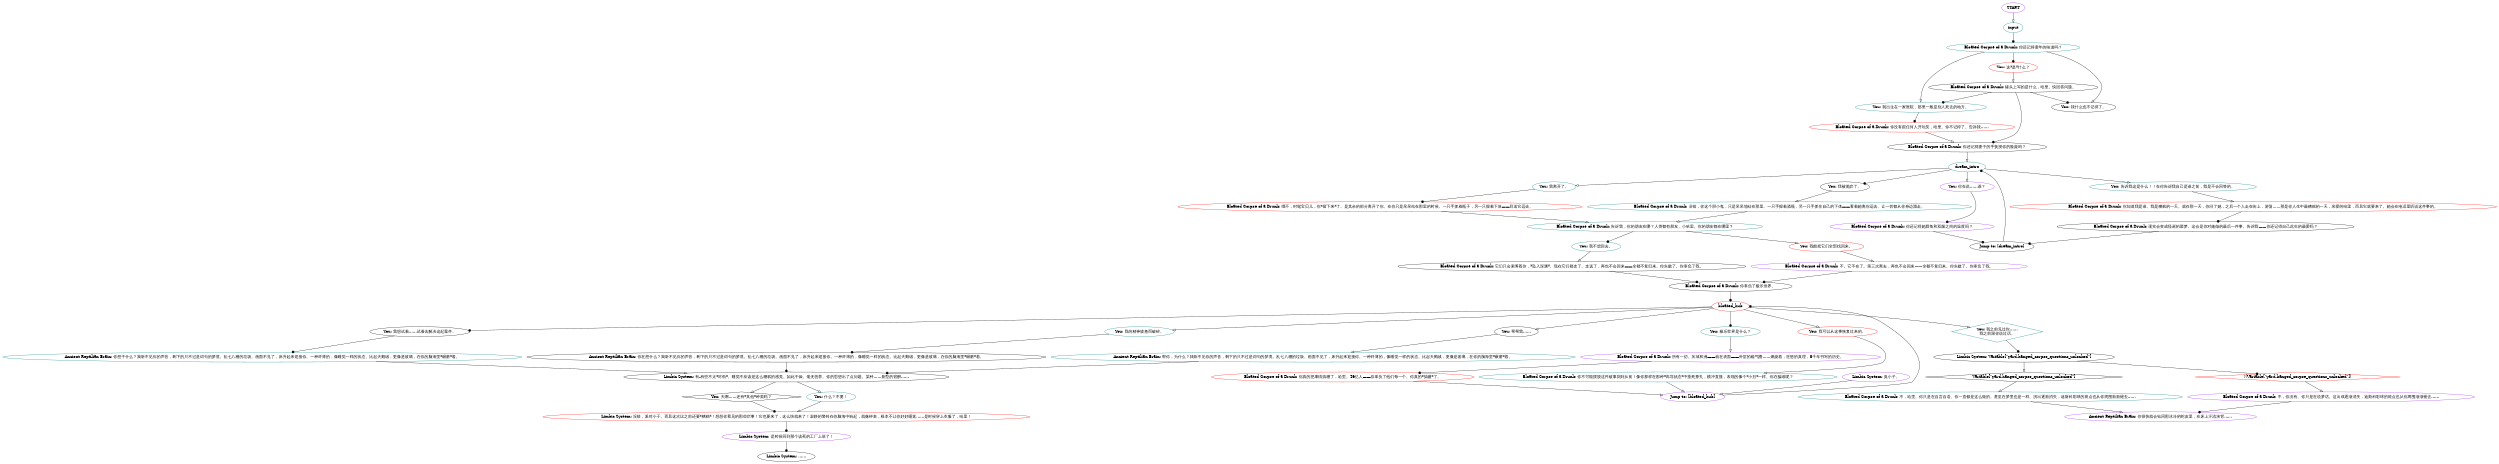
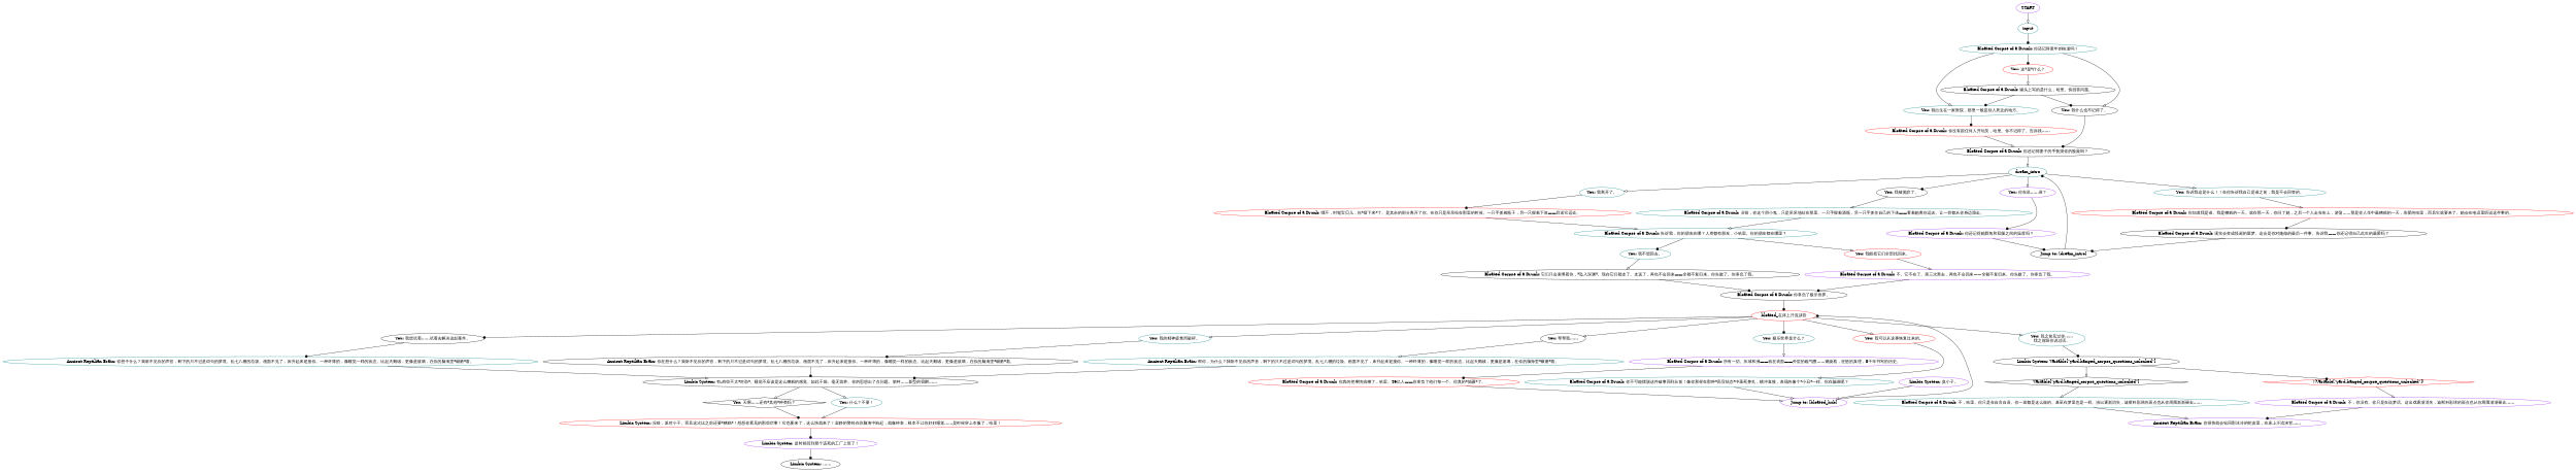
  digraph {
    node [color=teal]
    edge [arrowhead=onormal]
    n1 [color=purple label=START]
    n2 [label=input]
    n3 [label="Bloated Corpse of a Drunk: 你还记得童年的味道吗？"]
    n4 [label="You: 我出生在一家医院，那里一般是别人死去的地方。"]
    n5 [color=black label="You: 我什么也不记得了。"]
    n6 [color=red label="You: 这*是*什么？"]
    n7 [color=red label="Bloated Corpse of a Drunk: 你没有跟任何人开玩笑，哈里。你不记得了。告诉我……"]
    n8 [color=black label="Bloated Corpse of a Drunk: 你还记得妻子的手抚摸你的脸庞吗？"]
    n9 [label="You: 告诉我这是什么！！在你告诉我自己是谁之前，我是不会回答的。"]
    n10 [color=red label="Bloated Corpse of a Drunk: 你知道我是谁。我是糟糕的一天。就在那一天，你问了她，之后一个人走在街上，游荡……那是你人生中最糟糕的一天，亲爱的哈里，而且它就要来了。她会在电话里听说这件事的。"]
    n11 [color=black label="Bloated Corpse of a Drunk: 现实会变成怪诞的噩梦。这会是你对她做的最后一件事。告诉我——你还记得自己此生的最爱吗？"]
    n12 [label="You: 什么？不要！"]
    n13 [color=red label="Limbic System: 没错，派对小子。而且这次比之前还要*糟糕*！想想你看见的那些烂事！它也要来了，这么快就来了！寂静的警铃在你脑海中响起，就像钟表，根本不让你好好睡觉……是时候穿上衣服了，哈里！"]
    n14 [color=purple label="Limbic System: 是时候回到那个该死的工厂上班了！"]
    n15 [label="You: 极乐世界是什么？"]
    n16 [color=purple label="Bloated Corpse of a Drunk: 所有一切。灰域和洲——就在表面——外层的磁气圈……燃烧着，狂怒的真理，8千年书写的历史。"]
    n17 [color=red label="Bloated Corpse of a Drunk: 你真的把事情搞糟了，哈里。46亿人——你辜负了他们每一个。你真的*搞砸*了。"]
    n18 [label=dream_intro]
    n19 [label="You: 我的精神疲惫而破碎。"]
    n20 [color=black label="Ancient Reptilian Brain: 你在想什么？我听不见你的声音，剩下的只不过是词句的梦境。乱七八糟的垃圾。画面不见了，床升起来迎接你。一种纤薄的，像睡觉一样的状态。比起天鹅绒，更像是玻璃，在你的脑海里*碾磨*着。"]
    n21 [color=black label="Limbic System: 有-有些不太*对劲*。睡觉不应该是这么糟糕的感觉。如此干燥。毫无营养。你的思想出了点问题。某种……新型的宿醉……"]
    n22 [color=red label="You: 我能把它们全部找回来。"]
    n23 [color=purple label="Bloated Corpse of a Drunk: 不。它不在了。第三次离去，再也不会回来——全都不复归来。你失败了。你辜负了我。"]
    n24 [color=black label="Bloated Corpse of a Drunk: 你辜负了极乐世界。"]
    n25 [color=black label="You: 天啊……还有*其他*种类吗？" shape=diamond]
    n26 [color=purple label="Jump to: [bloated_hub]"]
-   n27 [color=red label=bloated_hub]
+   n27 [color=red label="bloated_在床上汗流浃背"]
    n28 [color=black label="You: 帮帮我……"]
-   n29 [label="You: 我之前见过你……\n我之前跟你说过话。" shape=diamond]
+   n29 [label="You: 我之前见过你……\n我之前跟你说过话。"]
    n30 [color=black label="You: 我想试着……试着去解决这起案件。"]
    n31 [color=red label="You: 我可以从这事恢复过来的。"]
    n32 [label="Ancient Reptilian Brain: 帮你，为什么？我听不见你的声音，剩下的只不过是词句的梦境。乱七八糟的垃圾。画面不见了，床升起来迎接你。一种纤薄的，像睡觉一样的状态。比起天鹅绒，更像是玻璃，在你的脑海里*碾磨*着。"]
    n33 [color=black label="Limbic System: Variable[\"yard.hanged_corpse_questions_unlocked\"]"]
    n34 [label="Ancient Reptilian Brain: 你想干什么？我听不见你的声音，剩下的只不过是词句的梦境。乱七八糟的垃圾。画面不见了，床升起来迎接你。一种纤薄的，像睡觉一样的状态。比起天鹅绒，更像是玻璃，在你的脑海里*碾磨*着。"]
    n35 [label="Bloated Corpse of a Drunk: 你不可能摆脱这件破事回到从前！像你那样在那种*高导状态*中垂死挣扎，横冲直撞，表现的像个*小丑*一样。你在骗谁呢？"]
    n36 [label="Bloated Corpse of a Drunk: 没错，你这个胆小鬼，只是呆呆地站在那里。一只手握着酒瓶，另一只手抓住自己的下体——看着她离你远去。让一切都从你身边溜走。"]
    n37 [label="Bloated Corpse of a Drunk: 告诉我，你的朋友在哪？人类都有朋友，小哈里。你的朋友都在哪里？"]
    n38 [label="You: 我不想回去。"]
    n39 [color=black label="Jump to: [dream_intro]"]
    n40 [label="You: 我离开了。"]
    n41 [color=red label="Bloated Corpse of a Drunk: 哦不，时髦宝贝儿，你*留下来*了。是其余的部分离开了你。在你只是呆呆站在那里的时候。一只手抓着瓶子，另一只握着下体——目送它远去。"]
    n42 [color=black label="Variable[\"yard.hanged_corpse_questions_unlocked\"]" shape=diamond]
    n43 [color=red label="!(Variable[\"yard.hanged_corpse_questions_unlocked\"])" shape=diamond]
    n44 [color=purple label="Limbic System: 臭小子。"]
    n45 [color=purple label="Ancient Reptilian Brain: 你很快就会钻回那冰冷的蛇皮里，在床上汗流浃背……"]
    n46 [color=black label="Bloated Corpse of a Drunk: 罐头上写的是什么，哈里。快回答问题。"]
    n47 [color=black label="You: 我被抛弃了。"]
    n48 [color=purple label="You: 你在说……谁？"]
    n49 [color=purple label="Bloated Corpse of a Drunk: 你还记得她唇角和双腿之间的温度吗？"]
    n50 [color=black label="Limbic System: ……"]
    n51 [label="Bloated Corpse of a Drunk: 不，哈里。你只是在自言自语。你一直都是这么做的。甚至在梦里也是一样。演出逐渐消失，迪斯科彩球的斑点也从你周围渐渐褪去……"]
    n52 [color=purple label="Bloated Corpse of a Drunk: 不，你没有。你只是在说梦话。这出戏逐渐消失，迪斯科彩球的斑点也从你周围渐渐褪去……"]
    n53 [color=black label="Bloated Corpse of a Drunk: 它们只会束缚着你，*坠入深渊*。现在它们都走了。走远了，再也不会回来——全都不复归来。你失败了。你辜负了我。"]
    n1 -> n2
    n2 -> n3 [arrowhead=dot]
    n3 -> n4
    n3 -> n5
    n3 -> n6 [arrowhead=dot]
    n4 -> n7 [arrowhead=dot]
-   n46 -> n8 [arrowhead=dot]
+   n5 -> n8 [arrowhead=dot]
    n6 -> n46
    n7 -> n8
    n8 -> n18
    n9 -> n10
    n10 -> n11 [arrowhead=dot]
    n11 -> n39 [arrowhead=dot]
    n12 -> n13
    n13 -> n14 [arrowhead=dot]
    n14 -> n50 [arrowhead=dot]
    n15 -> n16
    n16 -> n17 [arrowhead=dot]
    n17 -> n26
    n18 -> n9
    n18 -> n40
    n18 -> n47 [arrowhead=dot]
    n18 -> n48
    n19 -> n20 [arrowhead=dot]
    n20 -> n21 [arrowhead=dot]
    n21 -> n12
    n21 -> n25
    n22 -> n23
    n23 -> n24 [arrowhead=dot]
    n24 -> n27 [arrowhead=dot]
    n25 -> n13 [arrowhead=dot]
    n26 -> n27 [arrowhead=dot]
    n27 -> n15 [arrowhead=dot]
    n27 -> n19
    n27 -> n28
    n27 -> n29
    n27 -> n30 [arrowhead=dot]
    n27 -> n31
    n28 -> n32
    n29 -> n33 [arrowhead=dot]
    n30 -> n34 [arrowhead=dot]
    n31 -> n35
    n32 -> n21 [arrowhead=dot]
    n33 -> n42
    n33 -> n43 [arrowhead=dot]
    n34 -> n21
    n35 -> n26
    n36 -> n37
    n37 -> n22
    n37 -> n38 [arrowhead=dot]
    n38 -> n53
    n39 -> n18 [arrowhead=dot]
    n40 -> n41 [arrowhead=dot]
    n41 -> n37
    n42 -> n51
    n43 -> n52
    n44 -> n26
    n46 -> n4 [arrowhead=dot]
    n46 -> n5 [arrowhead=dot]
    n47 -> n36
    n48 -> n49 [arrowhead=dot]
    n49 -> n39 [arrowhead=dot]
    n51 -> n45
    n52 -> n45 [arrowhead=dot]
    n53 -> n24 [arrowhead=dot]
  }
